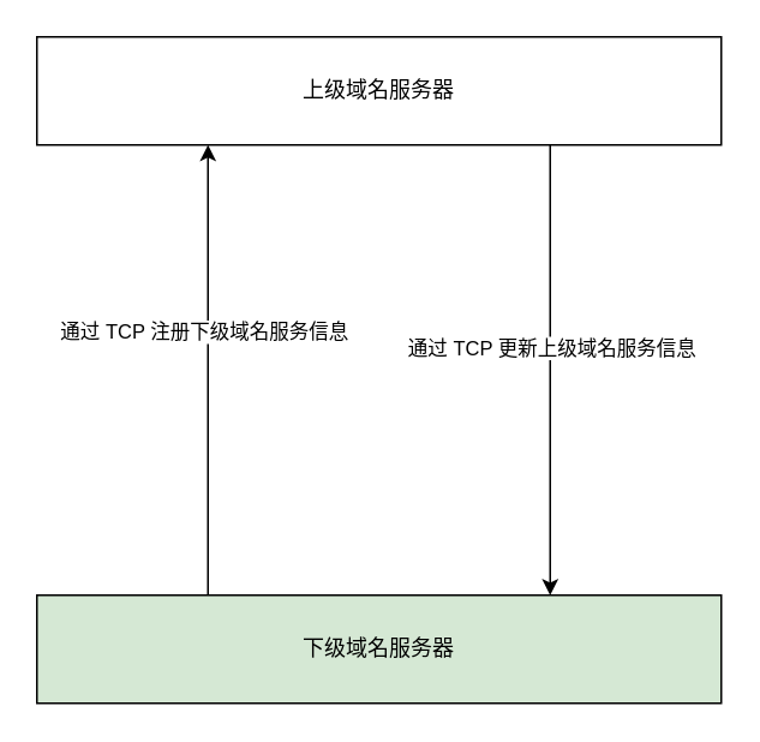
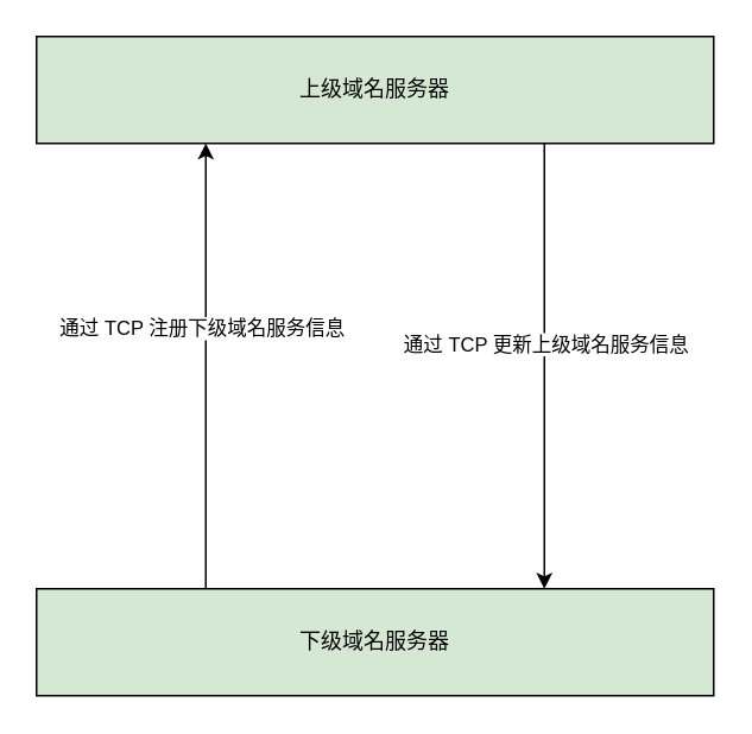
  <mxCell id="0" />
  <mxCell id="1" parent="0" />
  <mxCell id="2" style="edgeStyle=orthogonalEdgeStyle;rounded=0;orthogonalLoop=1;jettySize=auto;html=1;exitX=0.75;exitY=1;exitDx=0;exitDy=0;entryX=0.75;entryY=0;entryDx=0;entryDy=0;" edge="1" parent="1" source="4" target="7"><mxGeometry relative="1" as="geometry" /></mxCell>
  <mxCell id="3" value="通过 TCP 更新上级域名服务信息" style="edgeLabel;html=1;align=center;verticalAlign=middle;resizable=0;points=[];" vertex="1" connectable="0" parent="2"><mxGeometry x="-0.104" relative="1" as="geometry"><mxPoint as="offset" /></mxGeometry></mxCell>
- <mxCell id="4" value="上级域名服务器" style="whiteSpace=wrap;html=1;" vertex="1" parent="1"><mxGeometry x="20" y="20" width="380" height="60" as="geometry" /></mxCell>
+ <mxCell id="4" value="上级域名服务器" style="whiteSpace=wrap;html=1;fillColor=#d5e8d4;" vertex="1" parent="1"><mxGeometry x="20" y="20" width="380" height="60" as="geometry" /></mxCell>
  <mxCell id="5" style="edgeStyle=orthogonalEdgeStyle;rounded=0;orthogonalLoop=1;jettySize=auto;html=1;exitX=0.25;exitY=0;exitDx=0;exitDy=0;entryX=0.25;entryY=1;entryDx=0;entryDy=0;" edge="1" parent="1" source="7" target="4"><mxGeometry relative="1" as="geometry" /></mxCell>
  <mxCell id="6" value="通过 TCP 注册下级域名服务信息" style="edgeLabel;html=1;align=center;verticalAlign=middle;resizable=0;points=[];" vertex="1" connectable="0" parent="5"><mxGeometry x="0.176" y="3" relative="1" as="geometry"><mxPoint as="offset" /></mxGeometry></mxCell>
  <mxCell id="7" value="下级域名服务器" style="whiteSpace=wrap;html=1;fillColor=#d5e8d4;" vertex="1" parent="1"><mxGeometry x="20" y="330" width="380" height="60" as="geometry" /></mxCell>
